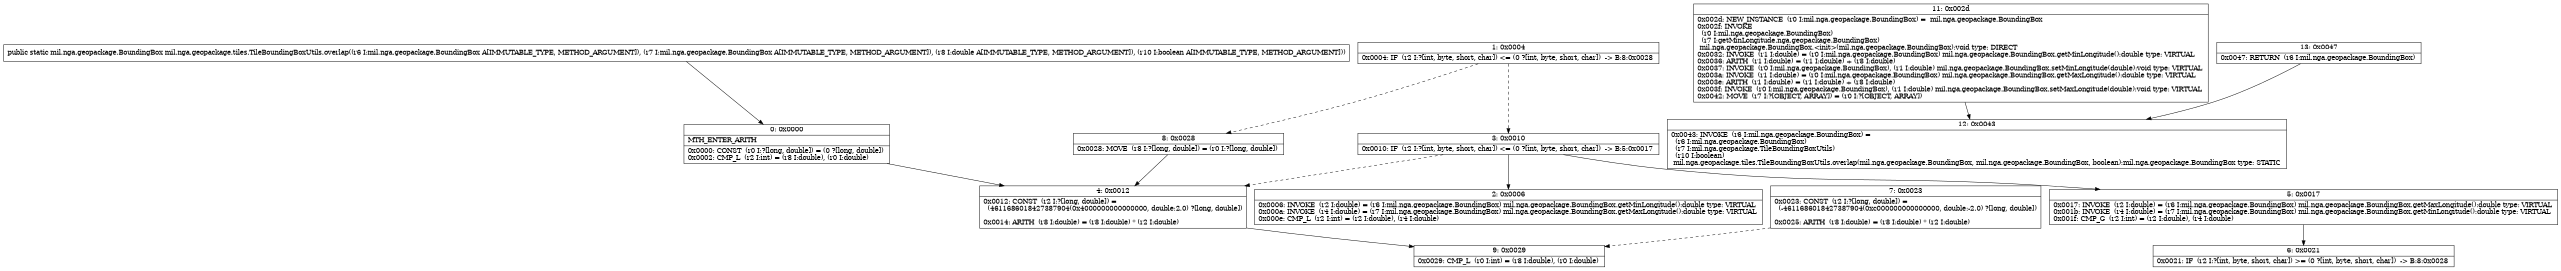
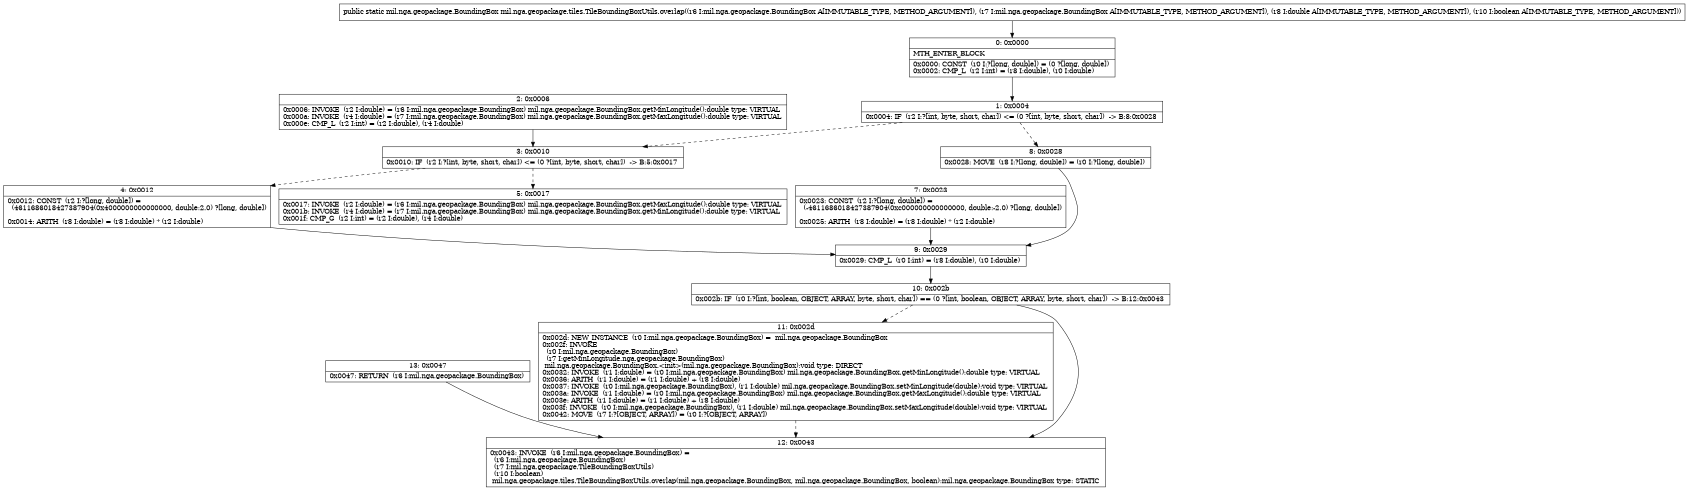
  digraph {
    node [shape=record]
-   n1 [label="{0\:\ 0x0000|MTH_ENTER_ARITH\l|0x0000: CONST  (r0 I:?[long, double]) = (0 ?[long, double]) \l0x0002: CMP_L  (r2 I:int) = (r8 I:double), (r0 I:double) \l}"]
+   n1 [label="{0\:\ 0x0000|MTH_ENTER_BLOCK\l|0x0000: CONST  (r0 I:?[long, double]) = (0 ?[long, double]) \l0x0002: CMP_L  (r2 I:int) = (r8 I:double), (r0 I:double) \l}"]
    n2 [label="{1\:\ 0x0004|0x0004: IF  (r2 I:?[int, byte, short, char]) \<= (0 ?[int, byte, short, char])  \-\> B:8:0x0028 \l}"]
    n3 [label="{8\:\ 0x0028|0x0028: MOVE  (r8 I:?[long, double]) = (r0 I:?[long, double]) \l}"]
    n4 [label="{3\:\ 0x0010|0x0010: IF  (r2 I:?[int, byte, short, char]) \<= (0 ?[int, byte, short, char])  \-\> B:5:0x0017 \l}"]
    n5 [label="{2\:\ 0x0006|0x0006: INVOKE  (r2 I:double) = (r6 I:mil.nga.geopackage.BoundingBox) mil.nga.geopackage.BoundingBox.getMinLongitude():double type: VIRTUAL \l0x000a: INVOKE  (r4 I:double) = (r7 I:mil.nga.geopackage.BoundingBox) mil.nga.geopackage.BoundingBox.getMaxLongitude():double type: VIRTUAL \l0x000e: CMP_L  (r2 I:int) = (r2 I:double), (r4 I:double) \l}"]
    n6 [label="{9\:\ 0x0029|0x0029: CMP_L  (r0 I:int) = (r8 I:double), (r0 I:double) \l}"]
    n7 [label="{4\:\ 0x0012|0x0012: CONST  (r2 I:?[long, double]) = \l  (4611686018427387904(0x4000000000000000, double:2.0) ?[long, double])\l \l0x0014: ARITH  (r8 I:double) = (r8 I:double) * (r2 I:double) \l}"]
    n8 [label="{5\:\ 0x0017|0x0017: INVOKE  (r2 I:double) = (r6 I:mil.nga.geopackage.BoundingBox) mil.nga.geopackage.BoundingBox.getMaxLongitude():double type: VIRTUAL \l0x001b: INVOKE  (r4 I:double) = (r7 I:mil.nga.geopackage.BoundingBox) mil.nga.geopackage.BoundingBox.getMinLongitude():double type: VIRTUAL \l0x001f: CMP_G  (r2 I:int) = (r2 I:double), (r4 I:double) \l}"]
-   n9 [label="{6\:\ 0x0021|0x0021: IF  (r2 I:?[int, byte, short, char]) \>= (0 ?[int, byte, short, char])  \-\> B:8:0x0028 \l}"]
+   n10 [label="{10\:\ 0x002b|0x002b: IF  (r0 I:?[int, boolean, OBJECT, ARRAY, byte, short, char]) == (0 ?[int, boolean, OBJECT, ARRAY, byte, short, char])  \-\> B:12:0x0043 \l}"]
    n11 [label="{7\:\ 0x0023|0x0023: CONST  (r2 I:?[long, double]) = \l  (\-4611686018427387904(0xc000000000000000, double:\-2.0) ?[long, double])\l \l0x0025: ARITH  (r8 I:double) = (r8 I:double) * (r2 I:double) \l}"]
    n12 [label="{11\:\ 0x002d|0x002d: NEW_INSTANCE  (r0 I:mil.nga.geopackage.BoundingBox) =  mil.nga.geopackage.BoundingBox \l0x002f: INVOKE  \l  (r0 I:mil.nga.geopackage.BoundingBox)\l  (r7 I:getMinLongitude.nga.geopackage.BoundingBox)\l mil.nga.geopackage.BoundingBox.\<init\>(mil.nga.geopackage.BoundingBox):void type: DIRECT \l0x0032: INVOKE  (r1 I:double) = (r0 I:mil.nga.geopackage.BoundingBox) mil.nga.geopackage.BoundingBox.getMinLongitude():double type: VIRTUAL \l0x0036: ARITH  (r1 I:double) = (r1 I:double) + (r8 I:double) \l0x0037: INVOKE  (r0 I:mil.nga.geopackage.BoundingBox), (r1 I:double) mil.nga.geopackage.BoundingBox.setMinLongitude(double):void type: VIRTUAL \l0x003a: INVOKE  (r1 I:double) = (r0 I:mil.nga.geopackage.BoundingBox) mil.nga.geopackage.BoundingBox.getMaxLongitude():double type: VIRTUAL \l0x003e: ARITH  (r1 I:double) = (r1 I:double) + (r8 I:double) \l0x003f: INVOKE  (r0 I:mil.nga.geopackage.BoundingBox), (r1 I:double) mil.nga.geopackage.BoundingBox.setMaxLongitude(double):void type: VIRTUAL \l0x0042: MOVE  (r7 I:?[OBJECT, ARRAY]) = (r0 I:?[OBJECT, ARRAY]) \l}"]
    n13 [label="{12\:\ 0x0043|0x0043: INVOKE  (r6 I:mil.nga.geopackage.BoundingBox) = \l  (r6 I:mil.nga.geopackage.BoundingBox)\l  (r7 I:mil.nga.geopackage.TileBoundingBoxUtils)\l  (r10 I:boolean)\l mil.nga.geopackage.tiles.TileBoundingBoxUtils.overlap(mil.nga.geopackage.BoundingBox, mil.nga.geopackage.BoundingBox, boolean):mil.nga.geopackage.BoundingBox type: STATIC \l}"]
    n14 [label="{13\:\ 0x0047|0x0047: RETURN  (r6 I:mil.nga.geopackage.BoundingBox) \l}"]
    n15 [label="{public static mil.nga.geopackage.BoundingBox mil.nga.geopackage.tiles.TileBoundingBoxUtils.overlap((r6 I:mil.nga.geopackage.BoundingBox A[IMMUTABLE_TYPE, METHOD_ARGUMENT]), (r7 I:mil.nga.geopackage.BoundingBox A[IMMUTABLE_TYPE, METHOD_ARGUMENT]), (r8 I:double A[IMMUTABLE_TYPE, METHOD_ARGUMENT]), (r10 I:boolean A[IMMUTABLE_TYPE, METHOD_ARGUMENT])) }"]
-   n1 -> n7
+   n1 -> n2
    n2 -> n3 [style=dashed]
    n2 -> n4 [style=dashed]
-   n3 -> n7
+   n3 -> n6
    n4 -> n7 [style=dashed]
-   n4 -> n8
-   n4 -> n5
+   n4 -> n8 [style=dashed]
+   n5 -> n4
+   n6 -> n10
    n7 -> n6
-   n8 -> n9
-   n11 -> n6 [style=dashed]
-   n12 -> n13
+   n10 -> n12 [style=dashed]
+   n10 -> n13
+   n11 -> n6
+   n12 -> n13 [style=dashed]
    n14 -> n13
    n15 -> n1
  }
